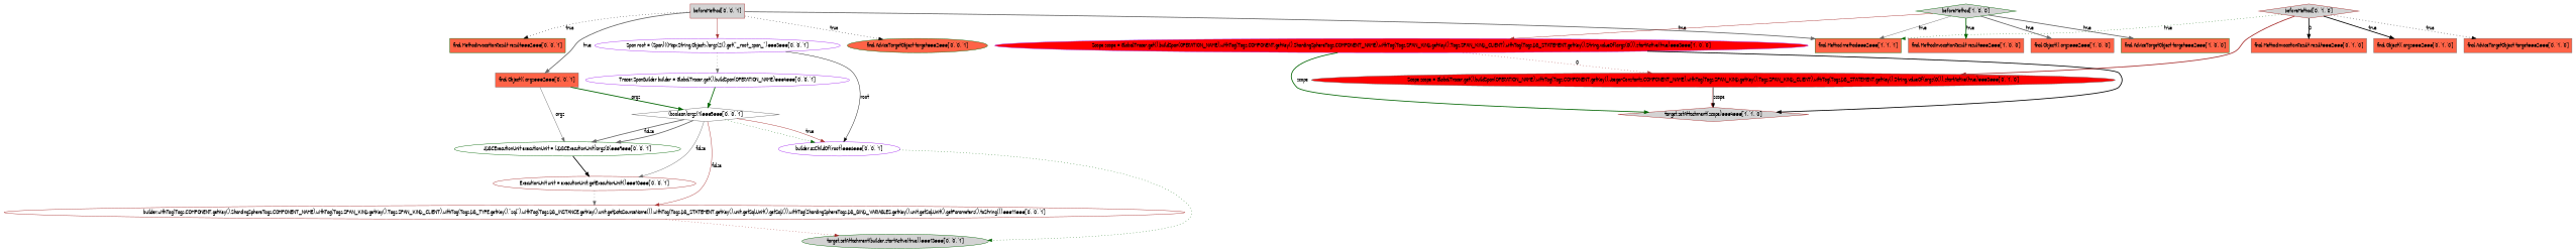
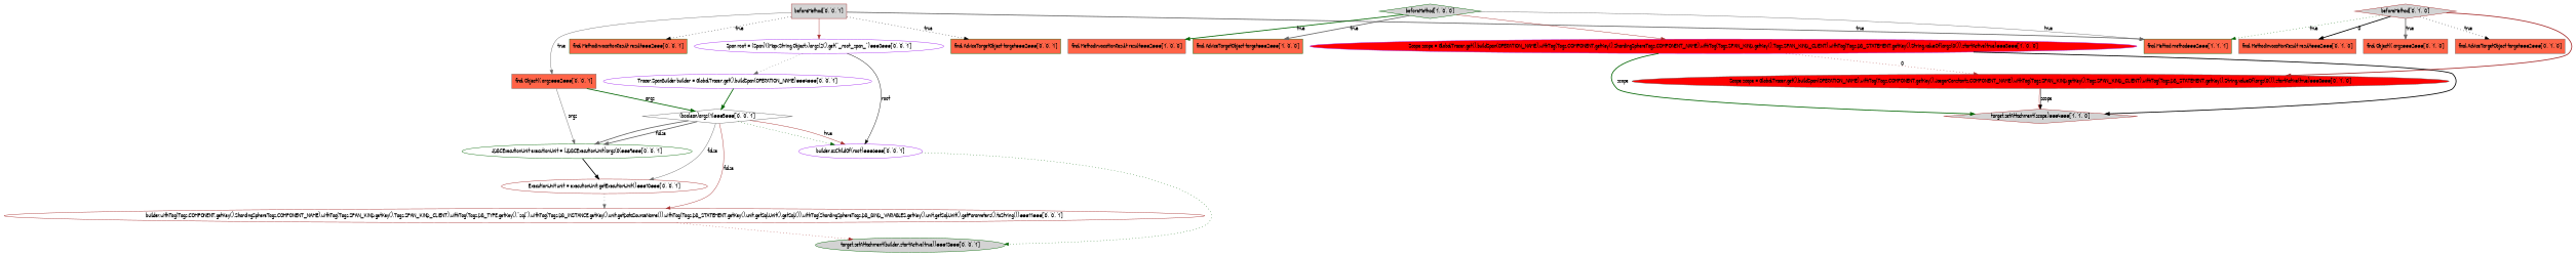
  digraph {
    fontname="Patrick Hand"
    node [color=gray40 fillcolor=tomato fontname="Patrick Hand" shape=box style=filled]
    edge [color=gray40 fontname="Patrick Hand" style=bold]
    n1 [color=darkgreen fillcolor=lightgray label="target.setAttachment(builder.startActive(true))@@@13@@@['0', '0', '1']" shape=ellipse]
    n2 [color=purple fillcolor=white label="Span root = (Span)((Map<String,Object>)args(2().get(\"_root_span_\")@@@3@@@['0', '0', '1']" shape=ellipse]
    n3 [color=purple fillcolor=white label="builder.asChildOf(root)@@@6@@@['0', '0', '1']" shape=ellipse]
    n4 [color=purple fillcolor=white label="Tracer.SpanBuilder builder = GlobalTracer.get().buildSpan(OPERATION_NAME)@@@4@@@['0', '0', '1']" shape=ellipse]
    n5 [fillcolor=white label="(boolean)args(1(@@@5@@@['0', '0', '1']" shape=diamond]
    n6 [fillcolor=red label="Scope scope = GlobalTracer.get().buildSpan(OPERATION_NAME).withTag(Tags.COMPONENT.getKey(),JaegerConstants.COMPONENT_NAME).withTag(Tags.SPAN_KIND.getKey(),Tags.SPAN_KIND_CLIENT).withTag(Tags.DB_STATEMENT.getKey(),String.valueOf(args(0()).startActive(true)@@@3@@@['0', '1', '0']" shape=ellipse]
    n7 [color=brown fillcolor=lightgray label="target.setAttachment(scope)@@@4@@@['1', '1', '0']" shape=diamond]
    n8 [color=brown fillcolor=white label="builder.withTag(Tags.COMPONENT.getKey(),ShardingSphereTags.COMPONENT_NAME).withTag(Tags.SPAN_KIND.getKey(),Tags.SPAN_KIND_CLIENT).withTag(Tags.DB_TYPE.getKey(),\"sql\").withTag(Tags.DB_INSTANCE.getKey(),unit.getDataSourceName()).withTag(Tags.DB_STATEMENT.getKey(),unit.getSqlUnit().getSql()).withTag(ShardingSphereTags.DB_BIND_VARIABLES.getKey(),unit.getSqlUnit().getParameters().toString())@@@11@@@['0', '0', '1']" shape=ellipse]
    n9 [label="final MethodInvocationResult result@@@2@@@['1', '0', '0']"]
    n10 [color=darkgreen label="final MethodInvocationResult result@@@2@@@['0', '0', '1']"]
    n11 [label="final MethodInvocationResult result@@@2@@@['0', '1', '0']"]
    n12 [color=darkgreen label="final Method method@@@2@@@['1', '1', '1']"]
-   n13 [label="final Object(( args@@@2@@@['1', '0', '0']"]
    n14 [color=darkgreen fillcolor=white label="JDBCExecutionUnit executionUnit = (JDBCExecutionUnit)args(0(@@@9@@@['0', '0', '1']" shape=ellipse]
    n15 [color=brown fillcolor=white label="ExecutionUnit unit = executionUnit.getExecutionUnit()@@@10@@@['0', '0', '1']" shape=ellipse]
    n16 [color=darkgreen label="final AdviceTargetObject target@@@2@@@['1', '0', '0']"]
    n17 [label="final Object(( args@@@2@@@['0', '1', '0']"]
    n18 [color=brown fillcolor=lightgray label="beforeMethod['0', '0', '1']"]
    n19 [label="final Object(( args@@@2@@@['0', '0', '1']"]
-   n20 [color=darkgreen label="final AdviceTargetObject target@@@2@@@['0', '0', '1']" shape=ellipse]
+   n20 [color=darkgreen label="final AdviceTargetObject target@@@2@@@['0', '0', '1']"]
    n21 [color=darkgreen fillcolor=lightgray label="beforeMethod['1', '0', '0']" shape=diamond]
    n22 [color=purple fillcolor=red label="Scope scope = GlobalTracer.get().buildSpan(OPERATION_NAME).withTag(Tags.COMPONENT.getKey(),ShardingSphereTags.COMPONENT_NAME).withTag(Tags.SPAN_KIND.getKey(),Tags.SPAN_KIND_CLIENT).withTag(Tags.DB_STATEMENT.getKey(),String.valueOf(args(0()).startActive(true)@@@3@@@['1', '0', '0']" shape=ellipse]
    n23 [label="final AdviceTargetObject target@@@2@@@['0', '1', '0']"]
    n24 [color=brown fillcolor=lightgray label="beforeMethod['0', '1', '0']" shape=diamond]
    n2 -> n3 [color=black label=root style=solid]
    n2 -> n4 [style=dotted]
    n3 -> n1 [color=darkgreen style=dotted]
    n4 -> n5 [color=darkgreen]
    n5 -> n3 [color=brown label=true style=solid]
    n5 -> n3 [color=darkgreen style=dotted]
    n5 -> n8 [color=brown label=false style=solid]
    n5 -> n14 [label=false]
    n5 -> n14
    n5 -> n15 [label=false style=solid]
    n6 -> n7 [color=brown style=solid]
    n6 -> n7 [color=black label=scope style=solid]
    n8 -> n1 [color=brown style=dotted]
    n14 -> n15 [color=black]
    n15 -> n8 [style=dotted]
    n18 -> n2 [color=brown style=solid]
    n18 -> n10 [color=black label=true style=dotted]
    n18 -> n12 [label=true]
-   n18 -> n19 [label=true]
+   n18 -> n19 [label=true style=solid]
    n18 -> n20 [color=black label=true style=dotted]
    n19 -> n5 [color=darkgreen label=args]
    n19 -> n14 [label=args style=solid]
    n21 -> n9 [color=darkgreen label=true]
    n21 -> n12 [label=true style=solid]
-   n21 -> n13 [label=true]
    n21 -> n16 [label=true]
    n21 -> n22 [color=brown style=solid]
    n22 -> n6 [color=brown label=0 style=dotted]
    n22 -> n7 [color=darkgreen label=scope]
    n22 -> n7 [color=black]
    n24 -> n6 [color=brown]
    n24 -> n11 [color=black label=0]
    n24 -> n12 [color=darkgreen label=true style=dotted]
-   n24 -> n17 [color=black label=true]
+   n24 -> n17 [label=true]
    n24 -> n23 [color=black label=true style=dotted]
  }
